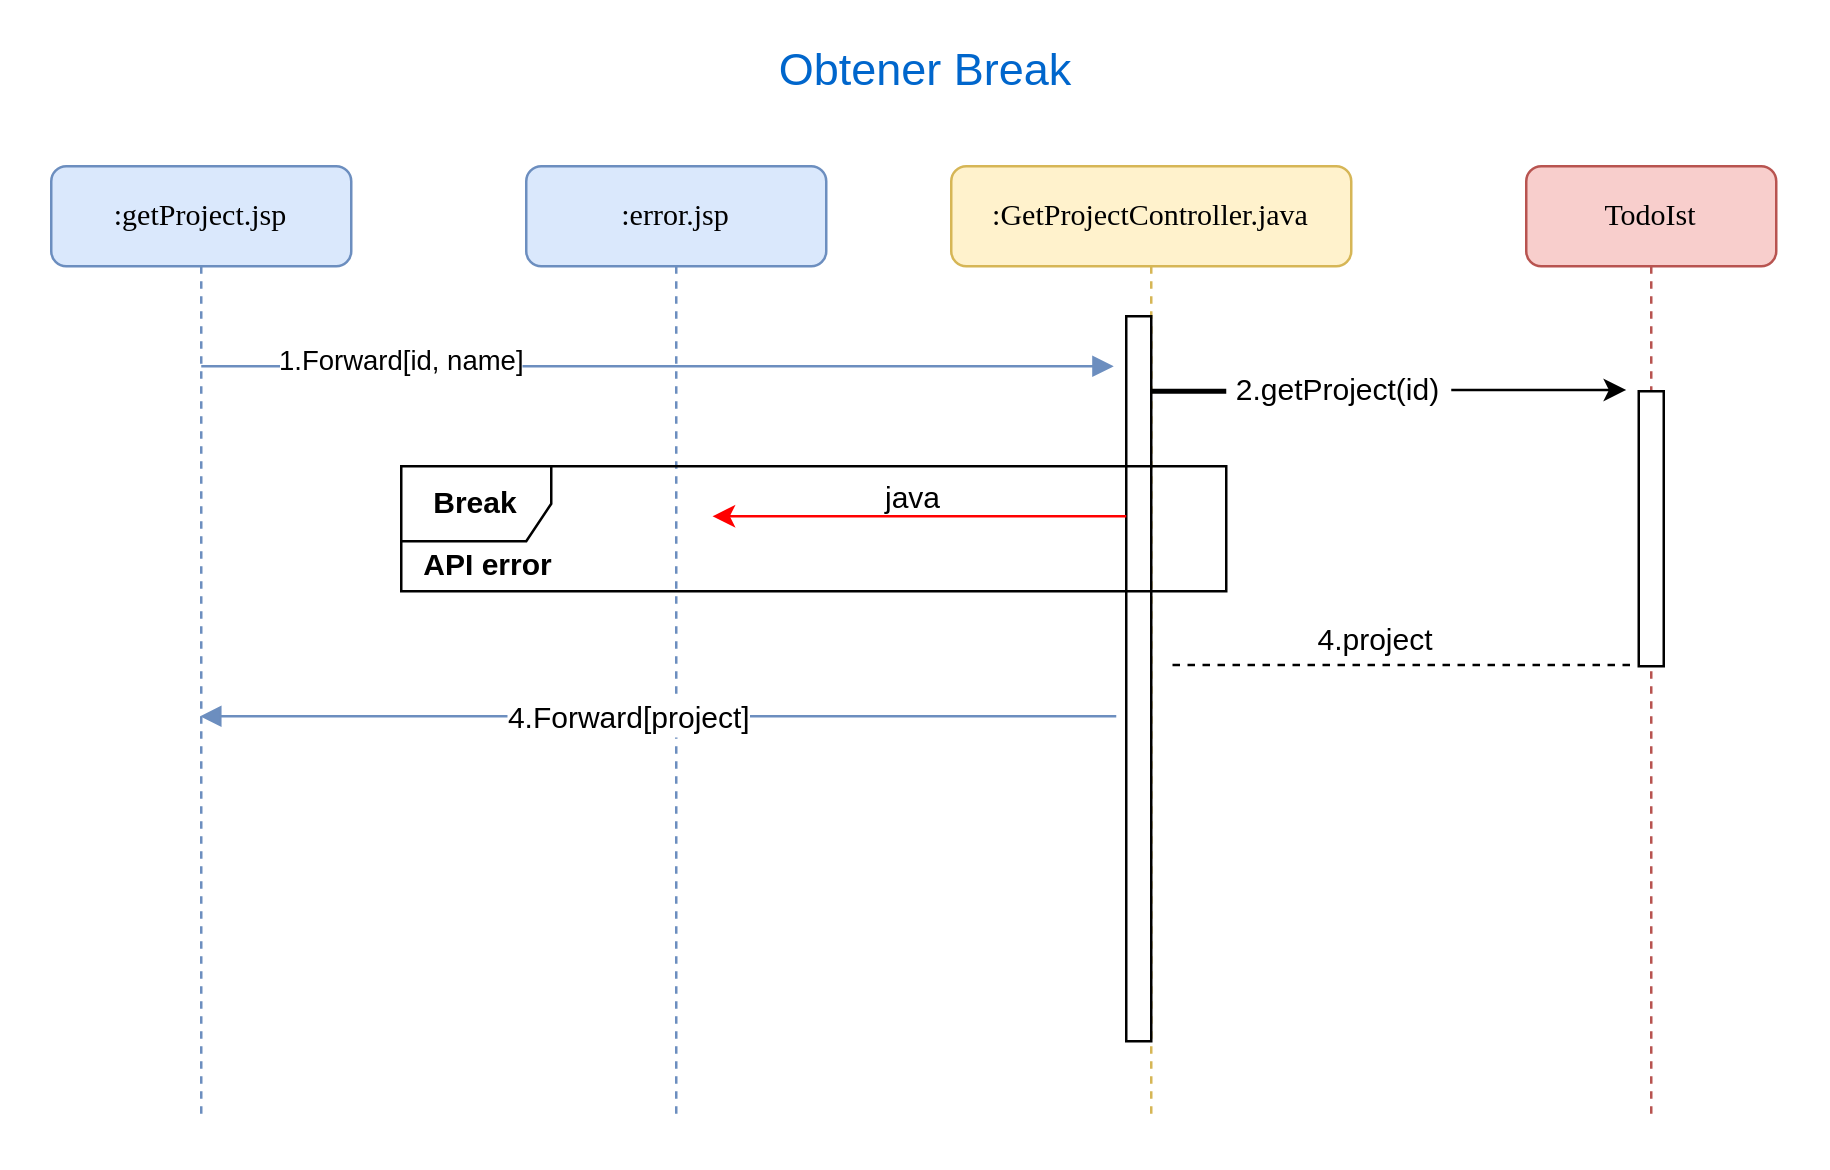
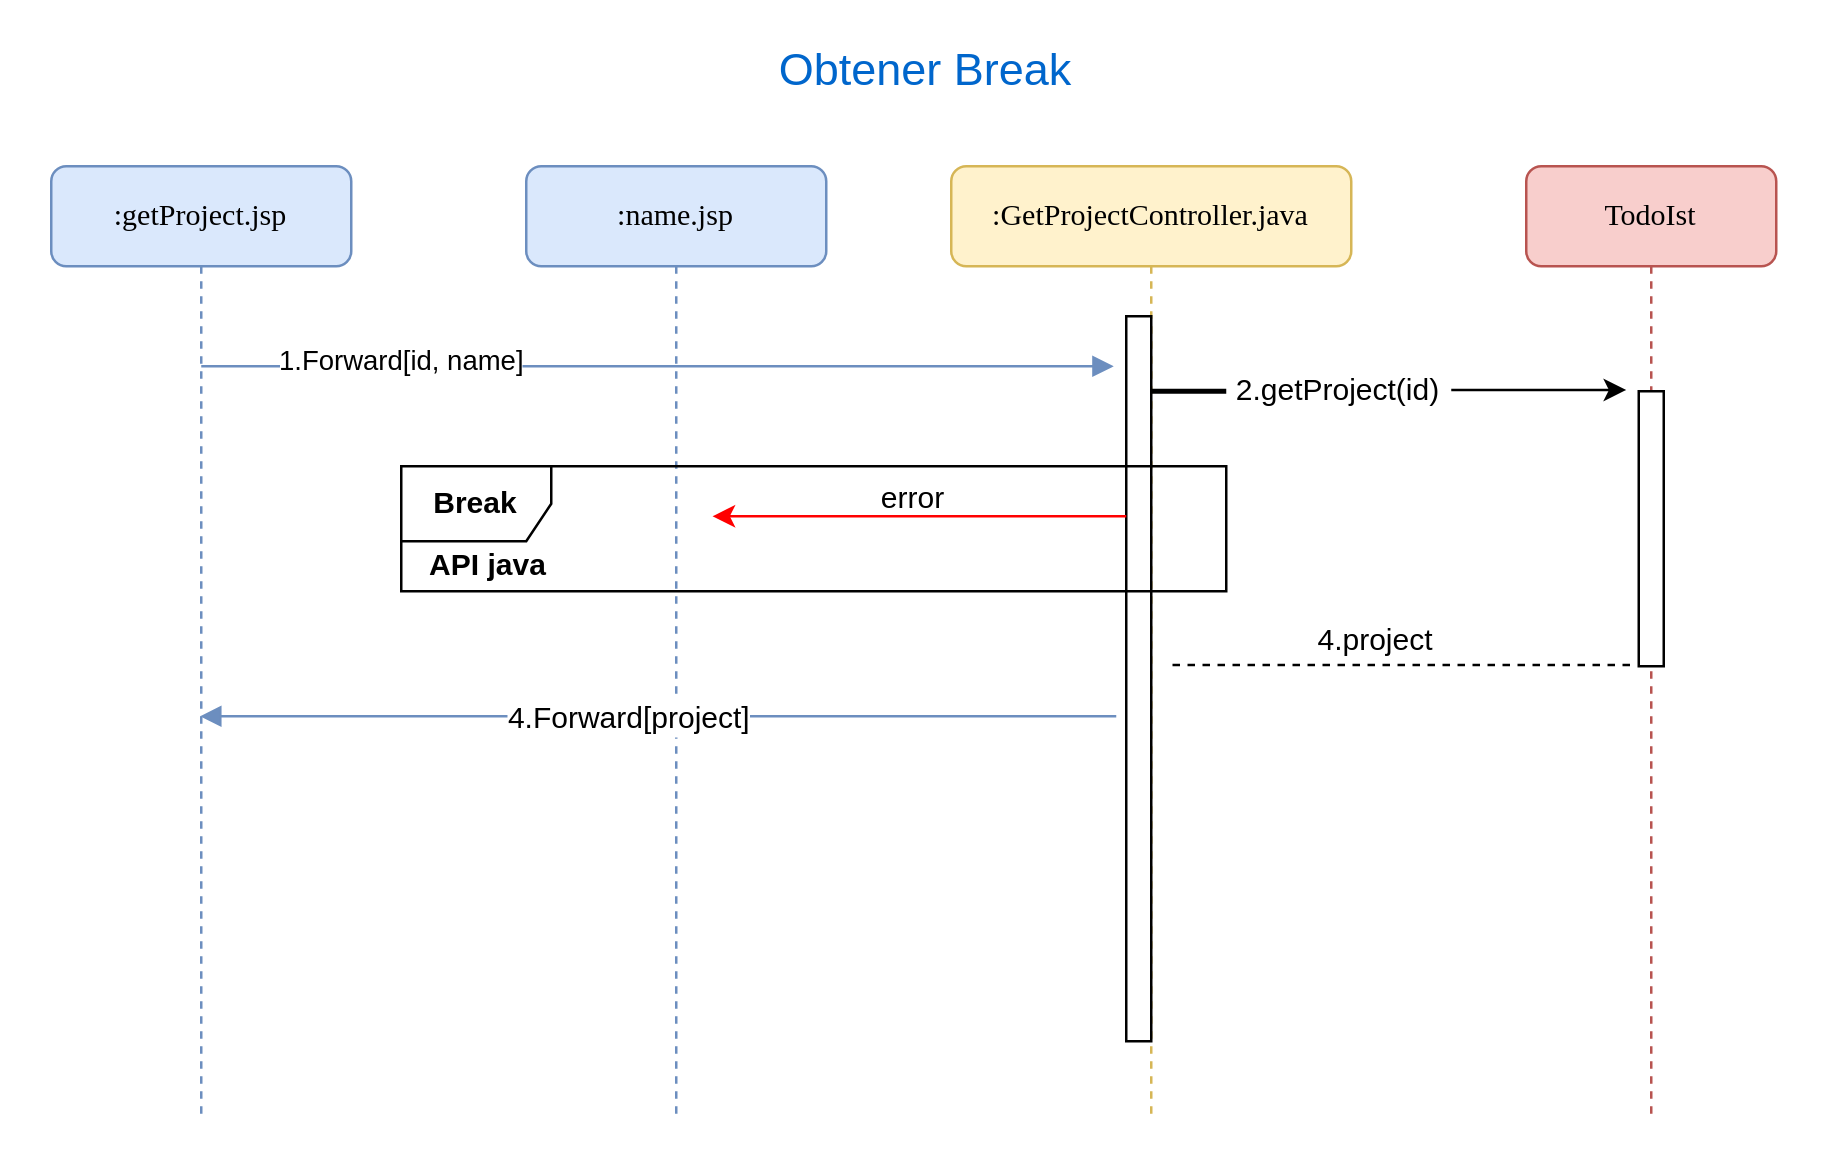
  <mxCell id="0" />
  <mxCell id="1" parent="0" />
  <mxCell id="2" value="1.Forward[id, name]&lt;br&gt;&lt;br&gt;" style="html=1;verticalAlign=bottom;endArrow=block;entryX=-0.5;entryY=0.069;fillColor=#dae8fc;strokeColor=#6c8ebf;rounded=1;entryDx=0;entryDy=0;entryPerimeter=0;" parent="1" target="6" edge="1"><mxGeometry x="-0.562" y="-20" relative="1" as="geometry"><mxPoint x="80" y="146" as="sourcePoint" /><mxPoint x="426" y="146" as="targetPoint" /><Array as="points" /><mxPoint as="offset" /></mxGeometry></mxCell>
  <mxCell id="3" value=":getProject.jsp" style="shape=umlLifeline;perimeter=lifelinePerimeter;whiteSpace=wrap;html=1;container=1;collapsible=0;recursiveResize=0;outlineConnect=0;rounded=1;shadow=0;comic=0;labelBackgroundColor=none;strokeColor=#6c8ebf;strokeWidth=1;fillColor=#dae8fc;fontFamily=Verdana;fontSize=12;align=center;" parent="1" vertex="1"><mxGeometry x="20" y="66" width="120" height="380" as="geometry" /></mxCell>
- <mxCell id="4" value=":error.jsp" style="shape=umlLifeline;perimeter=lifelinePerimeter;whiteSpace=wrap;html=1;container=1;collapsible=0;recursiveResize=0;outlineConnect=0;rounded=1;shadow=0;comic=0;labelBackgroundColor=none;strokeColor=#6c8ebf;strokeWidth=1;fillColor=#dae8fc;fontFamily=Verdana;fontSize=12;align=center;" parent="1" vertex="1"><mxGeometry x="210" y="66" width="120" height="380" as="geometry" /></mxCell>
+ <mxCell id="4" value=":name.jsp" style="shape=umlLifeline;perimeter=lifelinePerimeter;whiteSpace=wrap;html=1;container=1;collapsible=0;recursiveResize=0;outlineConnect=0;rounded=1;shadow=0;comic=0;labelBackgroundColor=none;strokeColor=#6c8ebf;strokeWidth=1;fillColor=#dae8fc;fontFamily=Verdana;fontSize=12;align=center;" parent="1" vertex="1"><mxGeometry x="210" y="66" width="120" height="380" as="geometry" /></mxCell>
  <mxCell id="5" value=":GetProjectController.java" style="shape=umlLifeline;perimeter=lifelinePerimeter;whiteSpace=wrap;html=1;container=1;collapsible=0;recursiveResize=0;outlineConnect=0;rounded=1;shadow=0;comic=0;labelBackgroundColor=none;strokeColor=#d6b656;strokeWidth=1;fillColor=#fff2cc;fontFamily=Verdana;fontSize=12;align=center;" parent="1" vertex="1"><mxGeometry x="380" y="66" width="160" height="380" as="geometry" /></mxCell>
  <mxCell id="6" value="" style="html=1;points=[];perimeter=orthogonalPerimeter;rounded=0;shadow=0;comic=0;labelBackgroundColor=none;strokeColor=#000000;strokeWidth=1;fillColor=#FFFFFF;fontFamily=Verdana;fontSize=12;fontColor=#000000;align=center;" parent="5" vertex="1"><mxGeometry x="70" y="60" width="10" height="290" as="geometry" /></mxCell>
  <mxCell id="7" value="" style="shape=image;html=1;verticalAlign=top;verticalLabelPosition=bottom;labelBackgroundColor=#ffffff;imageAspect=0;aspect=fixed;image=https://cdn4.iconfinder.com/data/icons/ionicons/512/icon-ios7-arrow-right-128.png;rotation=178;" parent="5" vertex="1"><mxGeometry x="75" y="190" width="20" height="20" as="geometry" /></mxCell>
  <mxCell id="8" value="TodoIst" style="shape=umlLifeline;perimeter=lifelinePerimeter;whiteSpace=wrap;html=1;container=1;collapsible=0;recursiveResize=0;outlineConnect=0;rounded=1;shadow=0;comic=0;labelBackgroundColor=none;strokeColor=#b85450;strokeWidth=1;fillColor=#f8cecc;fontFamily=Verdana;fontSize=12;align=center;" parent="1" vertex="1"><mxGeometry x="610" y="66" width="100" height="380" as="geometry" /></mxCell>
  <mxCell id="9" value="" style="html=1;points=[];perimeter=orthogonalPerimeter;rounded=0;shadow=0;comic=0;labelBackgroundColor=none;strokeColor=#000000;strokeWidth=1;fillColor=#FFFFFF;fontFamily=Verdana;fontSize=12;fontColor=#000000;align=center;" parent="8" vertex="1"><mxGeometry x="45" y="90" width="10" height="110" as="geometry" /></mxCell>
  <mxCell id="10" value="&lt;b&gt;Break&lt;/b&gt;" style="shape=umlFrame;whiteSpace=wrap;html=1;fillColor=#FFFFFF;gradientColor=none;" parent="1" vertex="1"><mxGeometry x="160" y="186" width="330" height="50" as="geometry" /></mxCell>
  <mxCell id="11" value="" style="endArrow=classic;html=1;" parent="1" edge="1"><mxGeometry width="50" height="50" relative="1" as="geometry"><mxPoint x="580" y="155.5" as="sourcePoint" /><mxPoint x="650" y="155.5" as="targetPoint" /></mxGeometry></mxCell>
  <mxCell id="12" value="2.getProject(id)" style="text;html=1;strokeColor=none;fillColor=none;align=center;verticalAlign=middle;whiteSpace=wrap;rounded=0;" parent="1" vertex="1"><mxGeometry x="510" y="146" width="50" height="20" as="geometry" /></mxCell>
  <mxCell id="13" value="" style="line;strokeWidth=2;html=1;" parent="1" vertex="1"><mxGeometry x="460" y="151" width="30" height="10" as="geometry" /></mxCell>
  <mxCell id="14" value="" style="endArrow=none;dashed=1;html=1;" parent="1" edge="1"><mxGeometry width="50" height="50" relative="1" as="geometry"><mxPoint x="468.5" y="265.5" as="sourcePoint" /><mxPoint x="651.5" y="265.5" as="targetPoint" /></mxGeometry></mxCell>
  <mxCell id="15" value="4.project" style="text;html=1;strokeColor=none;fillColor=none;align=center;verticalAlign=middle;whiteSpace=wrap;rounded=0;" parent="1" vertex="1"><mxGeometry x="530" y="246" width="40" height="20" as="geometry" /></mxCell>
  <mxCell id="16" value="" style="endArrow=classic;html=1;fillColor=#FF0000;strokeColor=#FF0000;" parent="1" edge="1"><mxGeometry width="50" height="50" relative="1" as="geometry"><mxPoint x="450" y="206" as="sourcePoint" /><mxPoint x="284.5" y="206" as="targetPoint" /></mxGeometry></mxCell>
- <mxCell id="17" value="&lt;b&gt;API error&lt;/b&gt;" style="text;html=1;strokeColor=none;fillColor=none;align=center;verticalAlign=middle;whiteSpace=wrap;rounded=0;" parent="1" vertex="1"><mxGeometry x="165" y="216" width="60" height="20" as="geometry" /></mxCell>
- <mxCell id="18" value="java&lt;br&gt;&lt;br&gt;" style="text;html=1;strokeColor=none;fillColor=none;align=center;verticalAlign=middle;whiteSpace=wrap;rounded=0;" parent="1" vertex="1"><mxGeometry x="345" y="196" width="40" height="20" as="geometry" /></mxCell>
+ <mxCell id="17" value="&lt;b&gt;API java&lt;/b&gt;" style="text;html=1;strokeColor=none;fillColor=none;align=center;verticalAlign=middle;whiteSpace=wrap;rounded=0;" parent="1" vertex="1"><mxGeometry x="165" y="216" width="60" height="20" as="geometry" /></mxCell>
+ <mxCell id="18" value="error&lt;br&gt;&lt;br&gt;" style="text;html=1;strokeColor=none;fillColor=none;align=center;verticalAlign=middle;whiteSpace=wrap;rounded=0;" parent="1" vertex="1"><mxGeometry x="345" y="196" width="40" height="20" as="geometry" /></mxCell>
  <mxCell id="19" value="&lt;font style=&quot;font-size: 18px&quot; color=&quot;#0066cc&quot;&gt;Obtener Break&lt;br&gt;&lt;/font&gt;&lt;br&gt;" style="text;html=1;strokeColor=none;fillColor=none;align=center;verticalAlign=middle;whiteSpace=wrap;rounded=0;" parent="1" vertex="1"><mxGeometry x="295" y="20" width="150" height="30" as="geometry" /></mxCell>
  <mxCell id="20" value="" style="html=1;verticalAlign=bottom;endArrow=block;fillColor=#dae8fc;strokeColor=#6c8ebf;rounded=1;" parent="1" target="3" edge="1"><mxGeometry x="-0.616" relative="1" as="geometry"><mxPoint x="446" y="286" as="sourcePoint" /><mxPoint x="505" y="246" as="targetPoint" /><Array as="points"><mxPoint x="380" y="286" /></Array><mxPoint as="offset" /></mxGeometry></mxCell>
  <mxCell id="21" value="4.Forward[project]" style="text;html=1;resizable=0;points=[];align=center;verticalAlign=middle;labelBackgroundColor=#ffffff;" parent="20" vertex="1" connectable="0"><mxGeometry x="-0.896" y="-2" relative="1" as="geometry"><mxPoint x="-177" y="2" as="offset" /></mxGeometry></mxCell>
